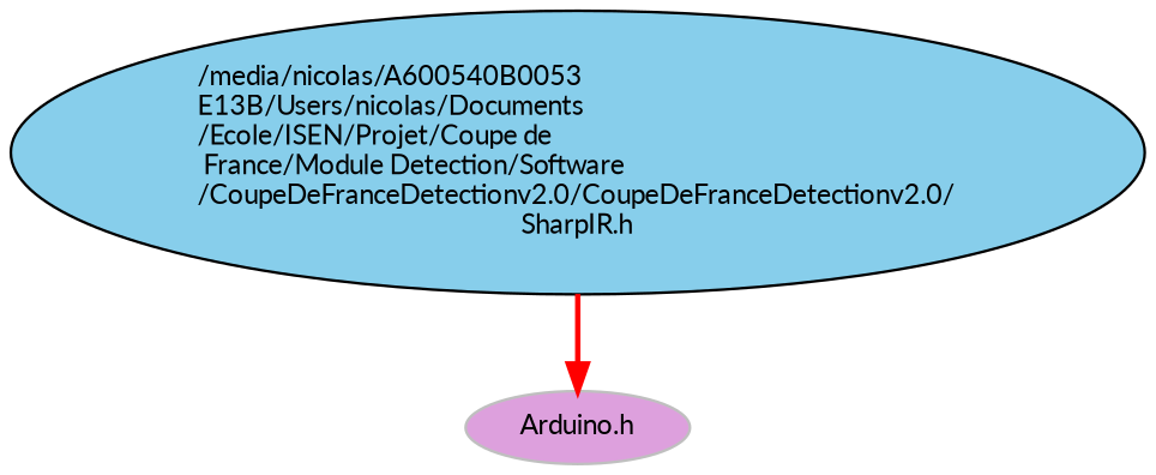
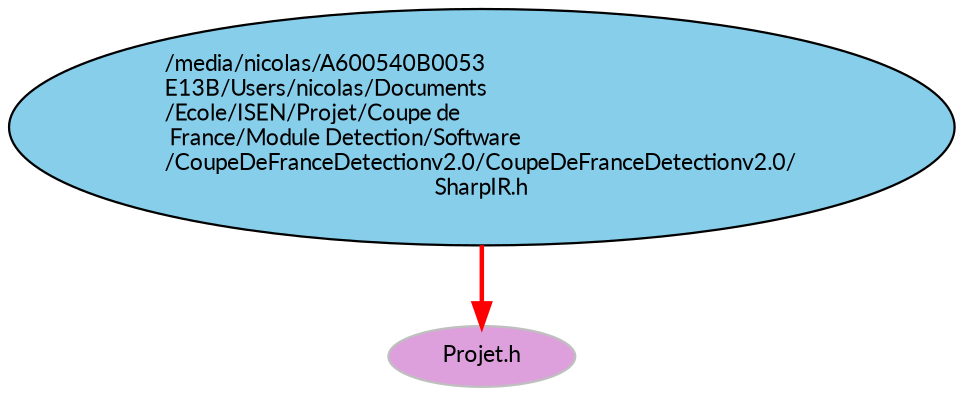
  digraph {
    fontname=Lato
    node [fontname=Lato fontsize=10 shape=ellipse style=filled]
    n1 [color=black fillcolor=skyblue fontcolor=black height=0.2 label="/media/nicolas/A600540B0053\lE13B/Users/nicolas/Documents\l/Ecole/ISEN/Projet/Coupe de\l France/Module Detection/Software\l/CoupeDeFranceDetectionv2.0/CoupeDeFranceDetectionv2.0/\lSharpIR.h" width=0.4]
-   n2 [color=grey75 fillcolor=plum height=0.2 label="Arduino.h" width=0.4]
+   n2 [color=grey75 fillcolor=plum height=0.2 label="Projet.h" width=0.4]
    n1 -> n2 [color=red fontname=Lato fontsize=10 labelfontname=Helvetica labelfontsize=10 style=bold]
  }
